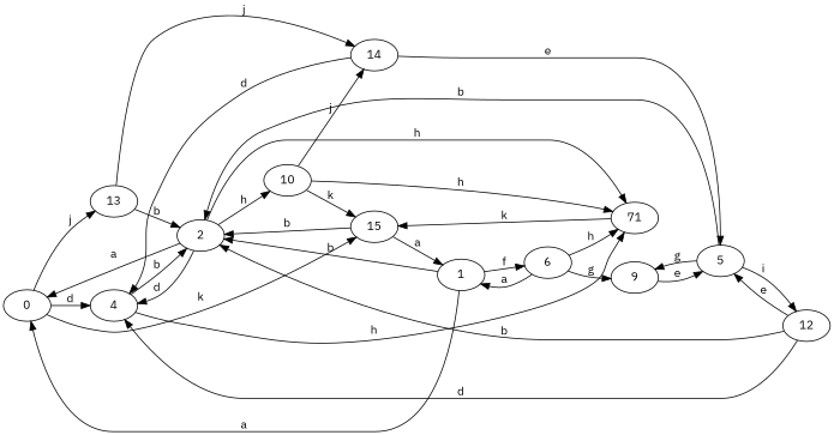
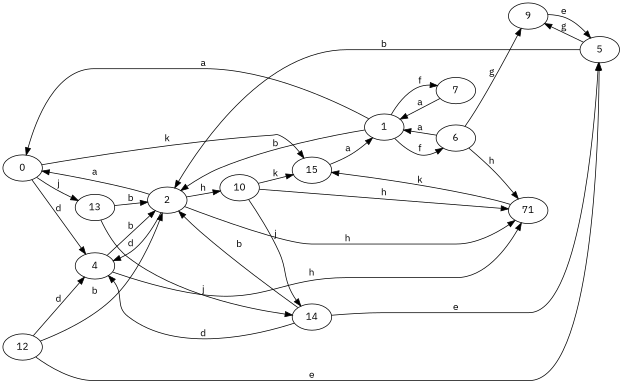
  strict digraph {
    fontname="IBM Plex Sans"
    rankdir=LR
    node [fontname="IBM Plex Sans"]
    edge [fontname="IBM Plex Sans"]
    0
    4
    13
    15
    2
    n6 [label=71]
    14
    5
    1
    6
+   7
    10
    9
    12
    0 -> 4 [label=d]
    0 -> 13 [label=j]
    0 -> 15 [label=k]
    4 -> 2 [label=b]
    4 -> n6 [label=h]
    13 -> 2 [label=b]
    13 -> 14 [label=j]
-   15 -> 2 [label=b]
+   14 -> 2 [label=b]
    15 -> 1 [label=a]
    2 -> 0 [label=a]
    2 -> 4 [label=d]
    2 -> n6 [label=h]
    2 -> 10 [label=h]
    n6 -> 15 [label=k]
    14 -> 4 [label=d]
    14 -> 5 [label=e]
    5 -> 2 [label=b]
    5 -> 9 [label=g]
-   5 -> 12 [label=i]
    1 -> 0 [label=a]
    1 -> 2 [label=b]
    1 -> 6 [label=f]
+   1 -> 7 [label=f]
    6 -> n6 [label=h]
    6 -> 1 [label=a]
    6 -> 9 [label=g]
+   7 -> 1 [label=a]
    10 -> 15 [label=k]
    10 -> n6 [label=h]
    10 -> 14 [label=j]
    9 -> 5 [label=e]
    12 -> 4 [label=d]
    12 -> 2 [label=b]
    12 -> 5 [label=e]
  }
